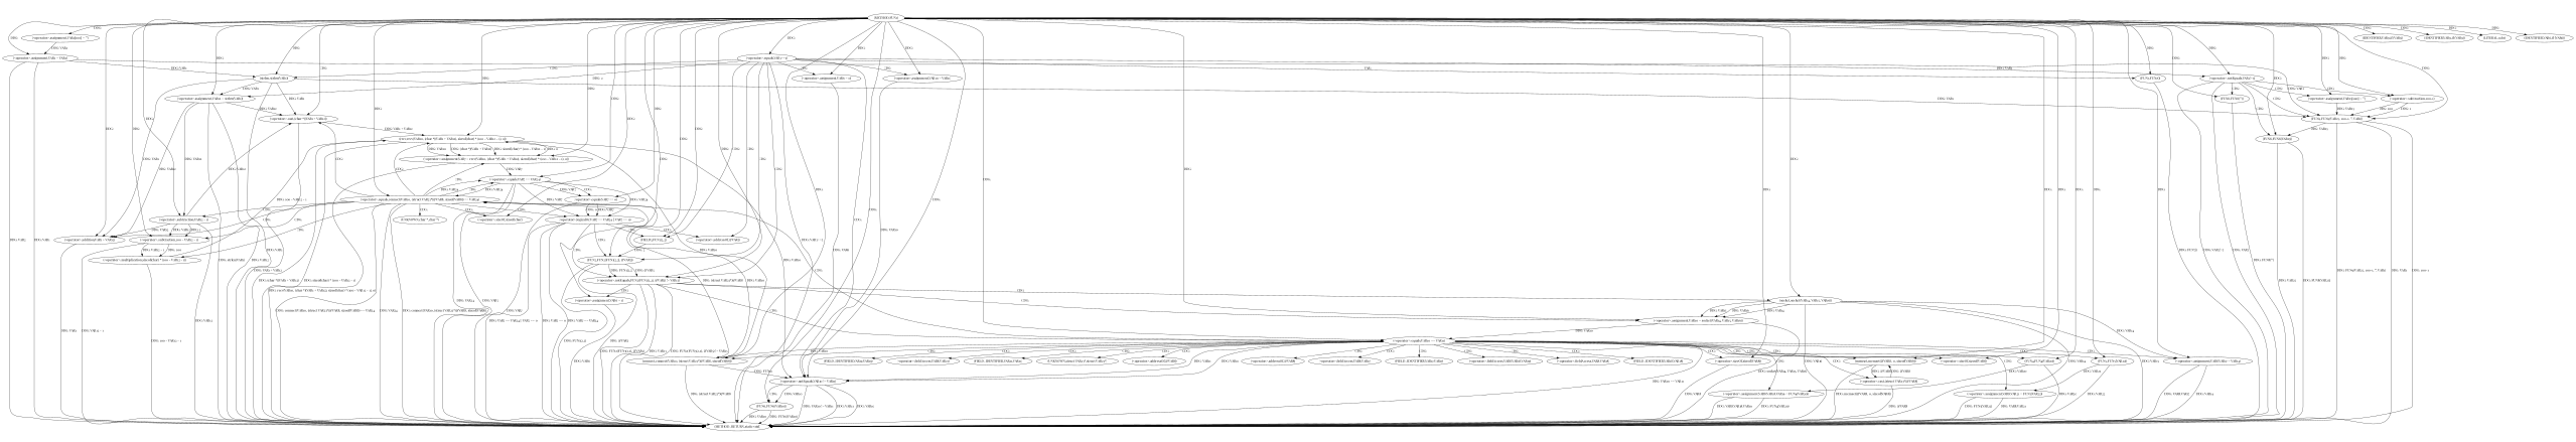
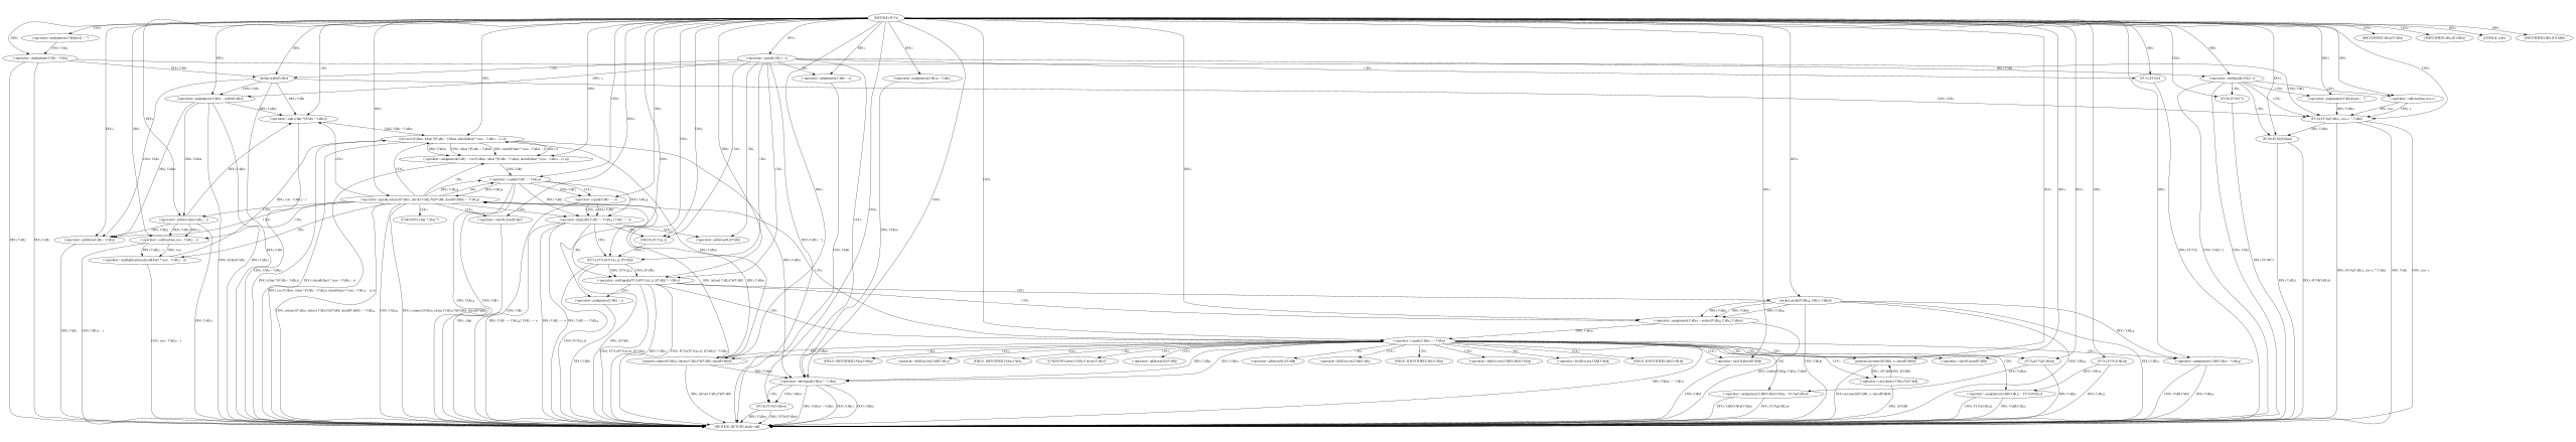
  digraph {
    fontname="Playfair Display"
    node [fontname="Playfair Display"]
    edge [fontname="Playfair Display"]
    n1 [label="(METHOD,FUN1)"]
    n2 [label="(<operator>.assignment,VAR2[100] = \"\")"]
    n3 [label="(<operator>.assignment,VAR1 = VAR2)"]
    n4 [label="(<operator>.equals,VAR3==5)"]
    n5 [label="(<operator>.assignment,VAR6 = 0)"]
    n6 [label="(<operator>.assignment,VAR10 = VAR11)"]
    n7 [label="(<operator>.assignment,VAR12 = strlen(VAR1))"]
    n8 [label="(strlen,strlen(VAR1))"]
    n9 [label="(<operator>.notEquals,FUN2(FUN3(2,2), &VAR5) != VAR13)"]
    n10 [label="(FIELD3,FUN3(2,2))"]
    n11 [label="(<operator>.assignment,VAR6 = 1)"]
    n12 [label="(<operator>.assignment,VAR10 = socket(VAR14, VAR15, VAR16))"]
    n13 [label="(socket,socket(VAR14, VAR15, VAR16))"]
    n14 [label="(<operator>.equals,VAR10 == VAR11)"]
    n15 [label="(memset,memset(&VAR8, 0, sizeof(VAR8)))"]
    n16 [label="(<operator>.sizeOf,sizeof(VAR8))"]
    n17 [label="(<operator>.assignment,VAR8.VAR17 = VAR14)"]
    n18 [label="(FUN4,FUN4(VAR20))"]
    n19 [label="(FUN5,FUN5(VAR22))"]
    n20 [label="(<operator>.equals,connect(VAR10, (struct VAR23*)&VAR8, sizeof(VAR8)) == VAR24)"]
    n21 [label="(connect,connect(VAR10, (struct VAR23*)&VAR8, sizeof(VAR8)))"]
    n22 [label="(<operator>.sizeOf,sizeof(VAR8))"]
    n23 [label="(<operator>.assignment,VAR7 = recv(VAR10, (char *)(VAR1 + VAR12), sizeof(char) * (100 - VAR12 - 1), 0))"]
    n24 [label="(recv,recv(VAR10, (char *)(VAR1 + VAR12), sizeof(char) * (100 - VAR12 - 1), 0))"]
    n25 [label="(<operator>.cast,(char *)(VAR1 + VAR12))"]
    n26 [label="(<operator>.addition,VAR1 + VAR12)"]
    n27 [label="(<operator>.sizeOf,sizeof(char))"]
    n28 [label="(<operator>.subtraction,100 - VAR12 - 1)"]
    n29 [label="(<operator>.subtraction,VAR12 - 1)"]
    n30 [label="(<operator>.equals,VAR7 == VAR24)"]
    n31 [label="(<operator>.equals,VAR7 == 0)"]
    n32 [label="(IDENTIFIER,VAR9,if (VAR9))"]
    n33 [label="(IDENTIFIER,VAR9,if (VAR9))"]
    n34 [label="(LITERAL,0,do)"]
    n35 [label="(<operator>.notEquals,VAR10 != VAR11)"]
    n36 [label="(FUN6,FUN6(VAR10))"]
    n37 [label="(IDENTIFIER,VAR6,if (VAR6))"]
    n38 [label="(FUN7,FUN7())"]
    n39 [label="(<operator>.notEquals,VAR3!=5)"]
    n40 [label="(FUN8,FUN8(\"\"))"]
    n41 [label="(<operator>.assignment,VAR25[100] = \"\")"]
    n42 [label="(FUN9,FUN9(VAR25, 100-1, \"\", VAR1))"]
    n43 [label="(<operator>.subtraction,100-1)"]
    n44 [label="(FUN8,FUN8(VAR25))"]
    n45 [label="(FUN2,FUN2(FUN3(2,2), &VAR5))"]
    n46 [label="(METHOD_RETURN,static void)"]
    n47 [label="(<operator>.addressOf,&VAR5)"]
    n48 [label="(<operator>.assignment,VAR8.VAR18.VAR19 = FUN4(VAR20))"]
    n49 [label="(<operator>.assignment,VAR8.VAR21 = FUN5(VAR22))"]
    n50 [label="(<operator>.cast,(struct VAR23*)&VAR8)"]
    n51 [label="(<operator>.addressOf,&VAR8)"]
    n52 [label="(<operator>.fieldAccess,VAR8.VAR17)"]
    n53 [label="(FIELD_IDENTIFIER,VAR17,VAR17)"]
    n54 [label="(<operator>.fieldAccess,VAR8.VAR18.VAR19)"]
    n55 [label="(<operator>.fieldAccess,VAR8.VAR18)"]
    n56 [label="(FIELD_IDENTIFIER,VAR18,VAR18)"]
    n57 [label="(FIELD_IDENTIFIER,VAR19,VAR19)"]
    n58 [label="(<operator>.fieldAccess,VAR8.VAR21)"]
    n59 [label="(FIELD_IDENTIFIER,VAR21,VAR21)"]
    n60 [label="(UNKNOWN,struct VAR23*,struct VAR23*)"]
    n61 [label="(<operator>.addressOf,&VAR8)"]
    n62 [label="(<operator>.multiplication,sizeof(char) * (100 - VAR12 - 1))"]
    n63 [label="(<operator>.logicalOr,VAR7 == VAR24 || VAR7 == 0)"]
    n64 [label="(UNKNOWN,char *,char *)"]
    n1 -> n2 [label="DDG: "]
    n1 -> n3 [label="DDG: "]
    n1 -> n4 [label="DDG: "]
    n1 -> n5 [label="DDG: "]
    n1 -> n6 [label="DDG: "]
    n1 -> n7 [label="DDG: "]
    n1 -> n8 [label="DDG: "]
    n1 -> n9 [label="DDG: "]
    n1 -> n10 [label="DDG: "]
    n1 -> n11 [label="DDG: "]
    n1 -> n12 [label="DDG: "]
    n1 -> n13 [label="DDG: "]
    n1 -> n14 [label="DDG: "]
    n1 -> n15 [label="DDG: "]
    n1 -> n16 [label="DDG: "]
    n1 -> n17 [label="DDG: "]
    n1 -> n18 [label="DDG: "]
    n1 -> n19 [label="DDG: "]
    n1 -> n20 [label="DDG: "]
    n1 -> n21 [label="DDG: "]
    n1 -> n22 [label="DDG: "]
    n1 -> n23 [label="DDG: "]
    n1 -> n24 [label="DDG: "]
    n1 -> n25 [label="CDG: "]
    n1 -> n26 [label="DDG: "]
    n1 -> n27 [label="DDG: "]
    n1 -> n28 [label="DDG: "]
    n1 -> n29 [label="DDG: "]
    n1 -> n30 [label="DDG: "]
    n1 -> n31 [label="DDG: "]
    n1 -> n32 [label="DDG: "]
    n1 -> n33 [label="DDG: "]
    n1 -> n34 [label="DDG: "]
    n1 -> n35 [label="DDG: "]
    n1 -> n36 [label="DDG: "]
    n1 -> n37 [label="DDG: "]
    n1 -> n38 [label="DDG: "]
    n1 -> n39 [label="DDG: "]
    n1 -> n40 [label="DDG: "]
    n1 -> n41 [label="DDG: "]
    n1 -> n42 [label="DDG: "]
    n1 -> n43 [label="DDG: "]
    n1 -> n44 [label="DDG: "]
    n1 -> n45 [label="DDG: "]
    n2 -> n3 [label="DDG: VAR2"]
    n3 -> n8 [label="DDG: VAR1"]
    n3 -> n42 [label="DDG: VAR1"]
    n3 -> n46 [label="DDG: VAR1"]
    n3 -> n46 [label="DDG: VAR2"]
    n4 -> n5 [label="CDG: "]
-   n4 -> n6 [label="CDG: "]
    n4 -> n7 [label="DDG: 2"]
    n4 -> n8 [label="CDG: "]
    n4 -> n9 [label="CDG: "]
    n4 -> n10 [label="CDG: "]
    n4 -> n35 [label="CDG: "]
-   n4 -> n38 [label="VAR: "]
+   n4 -> n38 [label="CDG: "]
    n4 -> n39 [label="DDG: VAR3"]
    n4 -> n45 [label="CDG: "]
    n4 -> n46 [label="DDG: VAR3==5"]
    n4 -> n47 [label="CDG: "]
    n5 -> n46 [label="DDG: VAR6"]
    n6 -> n35 [label="DDG: VAR10"]
    n7 -> n25 [label="DDG: VAR12"]
    n7 -> n26 [label="DDG: VAR12"]
    n7 -> n29 [label="DDG: VAR12"]
    n7 -> n46 [label="DDG: strlen(VAR1)"]
    n7 -> n46 [label="DDG: VAR12"]
    n8 -> n7 [label="DDG: VAR1"]
    n8 -> n25 [label="DDG: VAR1"]
    n8 -> n26 [label="DDG: VAR1"]
    n8 -> n42 [label="DDG: VAR1"]
    n8 -> n46 [label="DDG: VAR1"]
    n9 -> n11 [label="CDG: "]
    n9 -> n12 [label="CDG: "]
    n9 -> n13 [label="CDG: "]
    n9 -> n14 [label="CDG: "]
    n9 -> n46 [label="DDG: VAR13"]
    n9 -> n46 [label="DDG: FUN2(FUN3(2,2), &VAR5) != VAR13"]
    n9 -> n46 [label="DDG: FUN2(FUN3(2,2), &VAR5)"]
    n10 -> n45 [label="DDG: 2"]
    n11 -> n46 [label="DDG: VAR6"]
    n12 -> n14 [label="DDG: VAR10"]
    n12 -> n46 [label="DDG: socket(VAR14, VAR15, VAR16)"]
    n13 -> n12 [label="DDG: VAR14"]
    n13 -> n12 [label="DDG: VAR15"]
    n13 -> n12 [label="DDG: VAR16"]
    n13 -> n17 [label="DDG: VAR14"]
    n13 -> n46 [label="DDG: VAR16"]
    n13 -> n46 [label="DDG: VAR14"]
    n13 -> n46 [label="DDG: VAR15"]
    n14 -> n15 [label="CDG: "]
    n14 -> n16 [label="CDG: "]
    n14 -> n17 [label="CDG: "]
    n14 -> n18 [label="CDG: "]
-   n14 -> n19 [label="CDG: "]
    n14 -> n20 [label="CDG: "]
    n14 -> n21 [label="DDG: VAR10"]
    n14 -> n21 [label="CDG: "]
    n14 -> n22 [label="CDG: "]
    n14 -> n35 [label="DDG: VAR10"]
    n14 -> n35 [label="DDG: VAR11"]
    n14 -> n46 [label="DDG: VAR10 == VAR11"]
    n14 -> n48 [label="CDG: "]
    n14 -> n49 [label="CDG: "]
    n14 -> n50 [label="CDG: "]
    n14 -> n51 [label="CDG: "]
    n14 -> n52 [label="CDG: "]
    n14 -> n53 [label="CDG: "]
    n14 -> n54 [label="CDG: "]
    n14 -> n55 [label="CDG: "]
    n14 -> n56 [label="CDG: "]
    n14 -> n57 [label="CDG: "]
    n14 -> n58 [label="CDG: "]
    n14 -> n59 [label="CDG: "]
    n14 -> n60 [label="CDG: "]
    n14 -> n61 [label="CDG: "]
    n15 -> n46 [label="DDG: memset(&VAR8, 0, sizeof(VAR8))"]
    n15 -> n50 [label="DDG: &VAR8"]
    n17 -> n46 [label="DDG: VAR8.VAR17"]
    n17 -> n46 [label="DDG: VAR14"]
    n18 -> n46 [label="DDG: VAR20"]
    n18 -> n48 [label="DDG: VAR20"]
    n19 -> n46 [label="DDG: VAR22"]
    n19 -> n49 [label="DDG: VAR22"]
    n20 -> n23 [label="CDG: "]
    n20 -> n24 [label="CDG: "]
    n20 -> n25 [label="CDG: "]
    n20 -> n26 [label="CDG: "]
    n20 -> n27 [label="CDG: "]
    n20 -> n28 [label="CDG: "]
    n20 -> n29 [label="CDG: "]
    n20 -> n30 [label="DDG: VAR24"]
    n20 -> n30 [label="CDG: "]
    n20 -> n46 [label="DDG: connect(VAR10, (struct VAR23*)&VAR8, sizeof(VAR8))"]
    n20 -> n46 [label="DDG: connect(VAR10, (struct VAR23*)&VAR8, sizeof(VAR8)) == VAR24"]
    n20 -> n46 [label="DDG: VAR24"]
    n20 -> n62 [label="CDG: "]
    n20 -> n63 [label="CDG: "]
    n20 -> n64 [label="CDG: "]
    n21 -> n20 [label="DDG: VAR10"]
    n21 -> n20 [label="DDG: (struct VAR23*)&VAR8"]
    n21 -> n24 [label="DDG: VAR10"]
-   n21 -> n35 [label="DDG: FUN10"]
+   n21 -> n35 [label="DDG: VAR10"]
    n21 -> n46 [label="DDG: (struct VAR23*)&VAR8"]
    n22 -> n46 [label="DDG: VAR8"]
    n23 -> n30 [label="DDG: VAR7"]
    n23 -> n46 [label="DDG: recv(VAR10, (char *)(VAR1 + VAR12), sizeof(char) * (100 - VAR12 - 1), 0)"]
    n24 -> n23 [label="DDG: VAR10"]
    n24 -> n23 [label="DDG: (char *)(VAR1 + VAR12)"]
    n24 -> n23 [label="DDG: sizeof(char) * (100 - VAR12 - 1)"]
    n24 -> n23 [label="DDG: 0"]
    n24 -> n35 [label="DDG: VAR10"]
    n24 -> n46 [label="DDG: (char *)(VAR1 + VAR12)"]
    n24 -> n46 [label="DDG: sizeof(char) * (100 - VAR12 - 1)"]
    n25 -> n24 [label="DDG: VAR1 + VAR12"]
    n25 -> n46 [label="DDG: VAR1 + VAR12"]
    n26 -> n46 [label="DDG: VAR1"]
+   n27 -> n46 [label="DDG: char"]
    n28 -> n46 [label="DDG: VAR12 - 1"]
    n28 -> n62 [label="DDG: 100"]
    n28 -> n62 [label="DDG: VAR12 - 1"]
    n29 -> n25 [label="DDG: VAR12"]
    n29 -> n26 [label="DDG: VAR12"]
    n29 -> n28 [label="DDG: VAR12"]
    n29 -> n28 [label="DDG: 1"]
    n29 -> n46 [label="DDG: VAR12"]
    n30 -> n20 [label="DDG: VAR24"]
    n30 -> n31 [label="DDG: VAR7"]
    n30 -> n31 [label="CDG: "]
    n30 -> n46 [label="DDG: VAR24"]
    n30 -> n46 [label="DDG: VAR7"]
    n30 -> n63 [label="DDG: VAR7"]
    n30 -> n63 [label="DDG: VAR24"]
    n31 -> n46 [label="DDG: VAR7"]
    n31 -> n63 [label="DDG: VAR7"]
    n31 -> n63 [label="DDG: 0"]
    n35 -> n36 [label="DDG: VAR10"]
    n35 -> n36 [label="CDG: "]
    n35 -> n46 [label="DDG: VAR11"]
    n35 -> n46 [label="DDG: VAR10"]
    n35 -> n46 [label="DDG: VAR10 != VAR11"]
    n36 -> n46 [label="DDG: FUN6(VAR10)"]
    n36 -> n46 [label="DDG: VAR10"]
    n38 -> n46 [label="DDG: FUN7()"]
    n39 -> n40 [label="CDG: "]
    n39 -> n41 [label="CDG: "]
    n39 -> n42 [label="CDG: "]
    n39 -> n43 [label="CDG: "]
    n39 -> n44 [label="CDG: "]
    n39 -> n46 [label="DDG: VAR3!=5"]
    n39 -> n46 [label="DDG: VAR3"]
    n40 -> n46 [label="DDG: FUN8(\"\")"]
    n41 -> n42 [label="DDG: VAR25"]
    n42 -> n44 [label="DDG: VAR25"]
    n42 -> n46 [label="DDG: FUN9(VAR25, 100-1, \"\", VAR1)"]
    n42 -> n46 [label="DDG: VAR1"]
    n42 -> n46 [label="DDG: 100-1"]
    n43 -> n42 [label="DDG: 100"]
    n43 -> n42 [label="DDG: 1"]
    n44 -> n46 [label="DDG: VAR25"]
    n44 -> n46 [label="DDG: FUN8(VAR25)"]
    n45 -> n9 [label="DDG: FUN3(2,2)"]
    n45 -> n9 [label="DDG: &VAR5"]
    n45 -> n46 [label="DDG: &VAR5"]
    n45 -> n46 [label="DDG: FUN3(2,2)"]
    n48 -> n46 [label="DDG: FUN4(VAR20)"]
    n48 -> n46 [label="DDG: VAR8.VAR18.VAR19"]
    n49 -> n46 [label="DDG: VAR8.VAR21"]
    n49 -> n46 [label="DDG: FUN5(VAR22)"]
    n50 -> n15 [label="DDG: &VAR8"]
    n50 -> n46 [label="DDG: &VAR8"]
    n62 -> n24 [label="DDG: 100 - VAR12 - 1"]
    n62 -> n46 [label="DDG: 100 - VAR12 - 1"]
    n63 -> n9 [label="CDG: "]
    n63 -> n10 [label="CDG: "]
    n63 -> n45 [label="CDG: "]
    n63 -> n46 [label="DDG: VAR7 == VAR24"]
    n63 -> n46 [label="DDG: VAR7 == VAR24 || VAR7 == 0"]
    n63 -> n46 [label="DDG: VAR7 == 0"]
    n63 -> n47 [label="CDG: "]
  }
